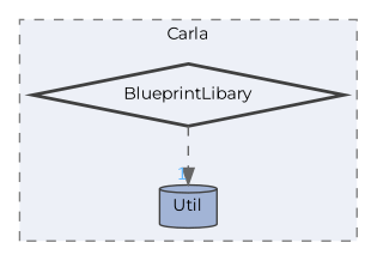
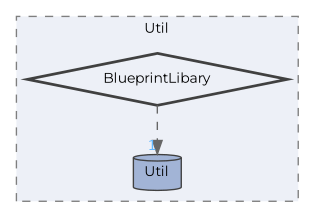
  digraph {
    compound=true
    fontname=Montserrat
    node [color=grey25 fontname=Montserrat fontsize=10]
    n1 [fillcolor="#a2b4d6" height=0.2 label=Util shape=cylinder style=filled width=0.4]
    n2 [fillcolor="#edf0f7" height=0.2 label=BlueprintLibary shape=diamond style="filled,bold" width=0.4]
    subgraph cluster_1 {
      bgcolor="#edf0f7"
      fontsize=10
-     label=Carla
+     label=Util
      pencolor=grey50
      style="filled,dashed"
      n1
      n2
    }
    n2 -> n1 [color=gray40 fontcolor=steelblue1 fontname=Montserrat fontsize=10 headlabel=1 labeldistance=1.5 labelfontname=Helvetica labelfontsize=10 style=dashed]
  }
